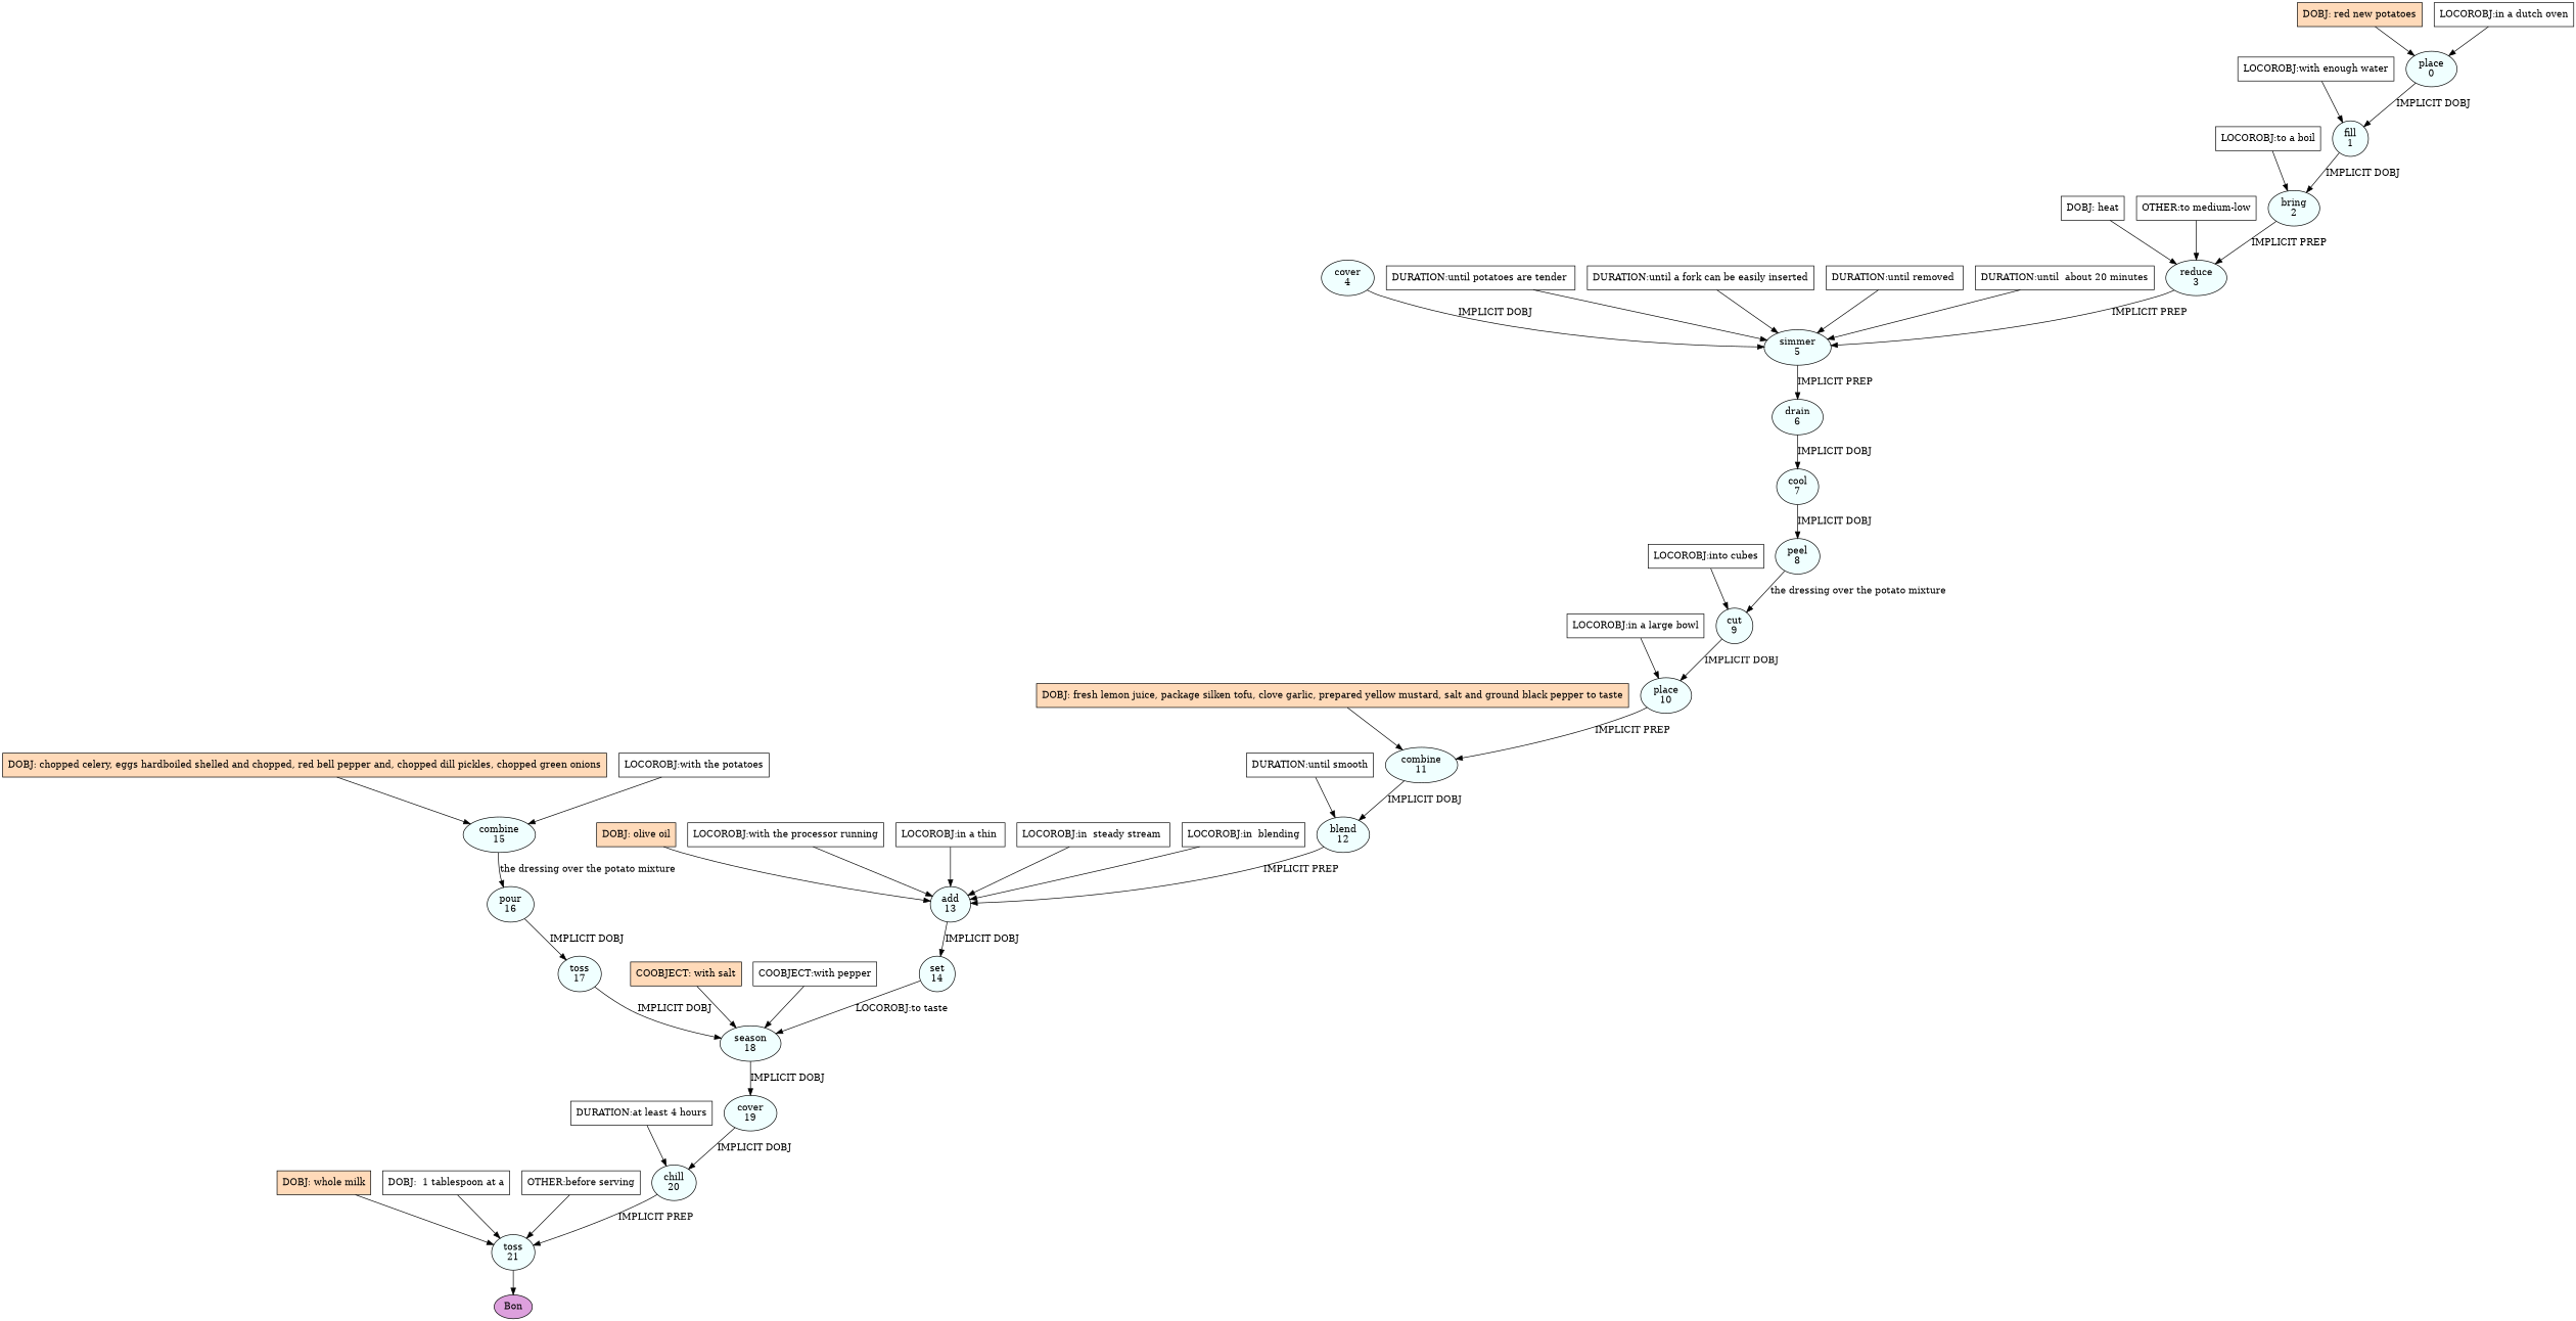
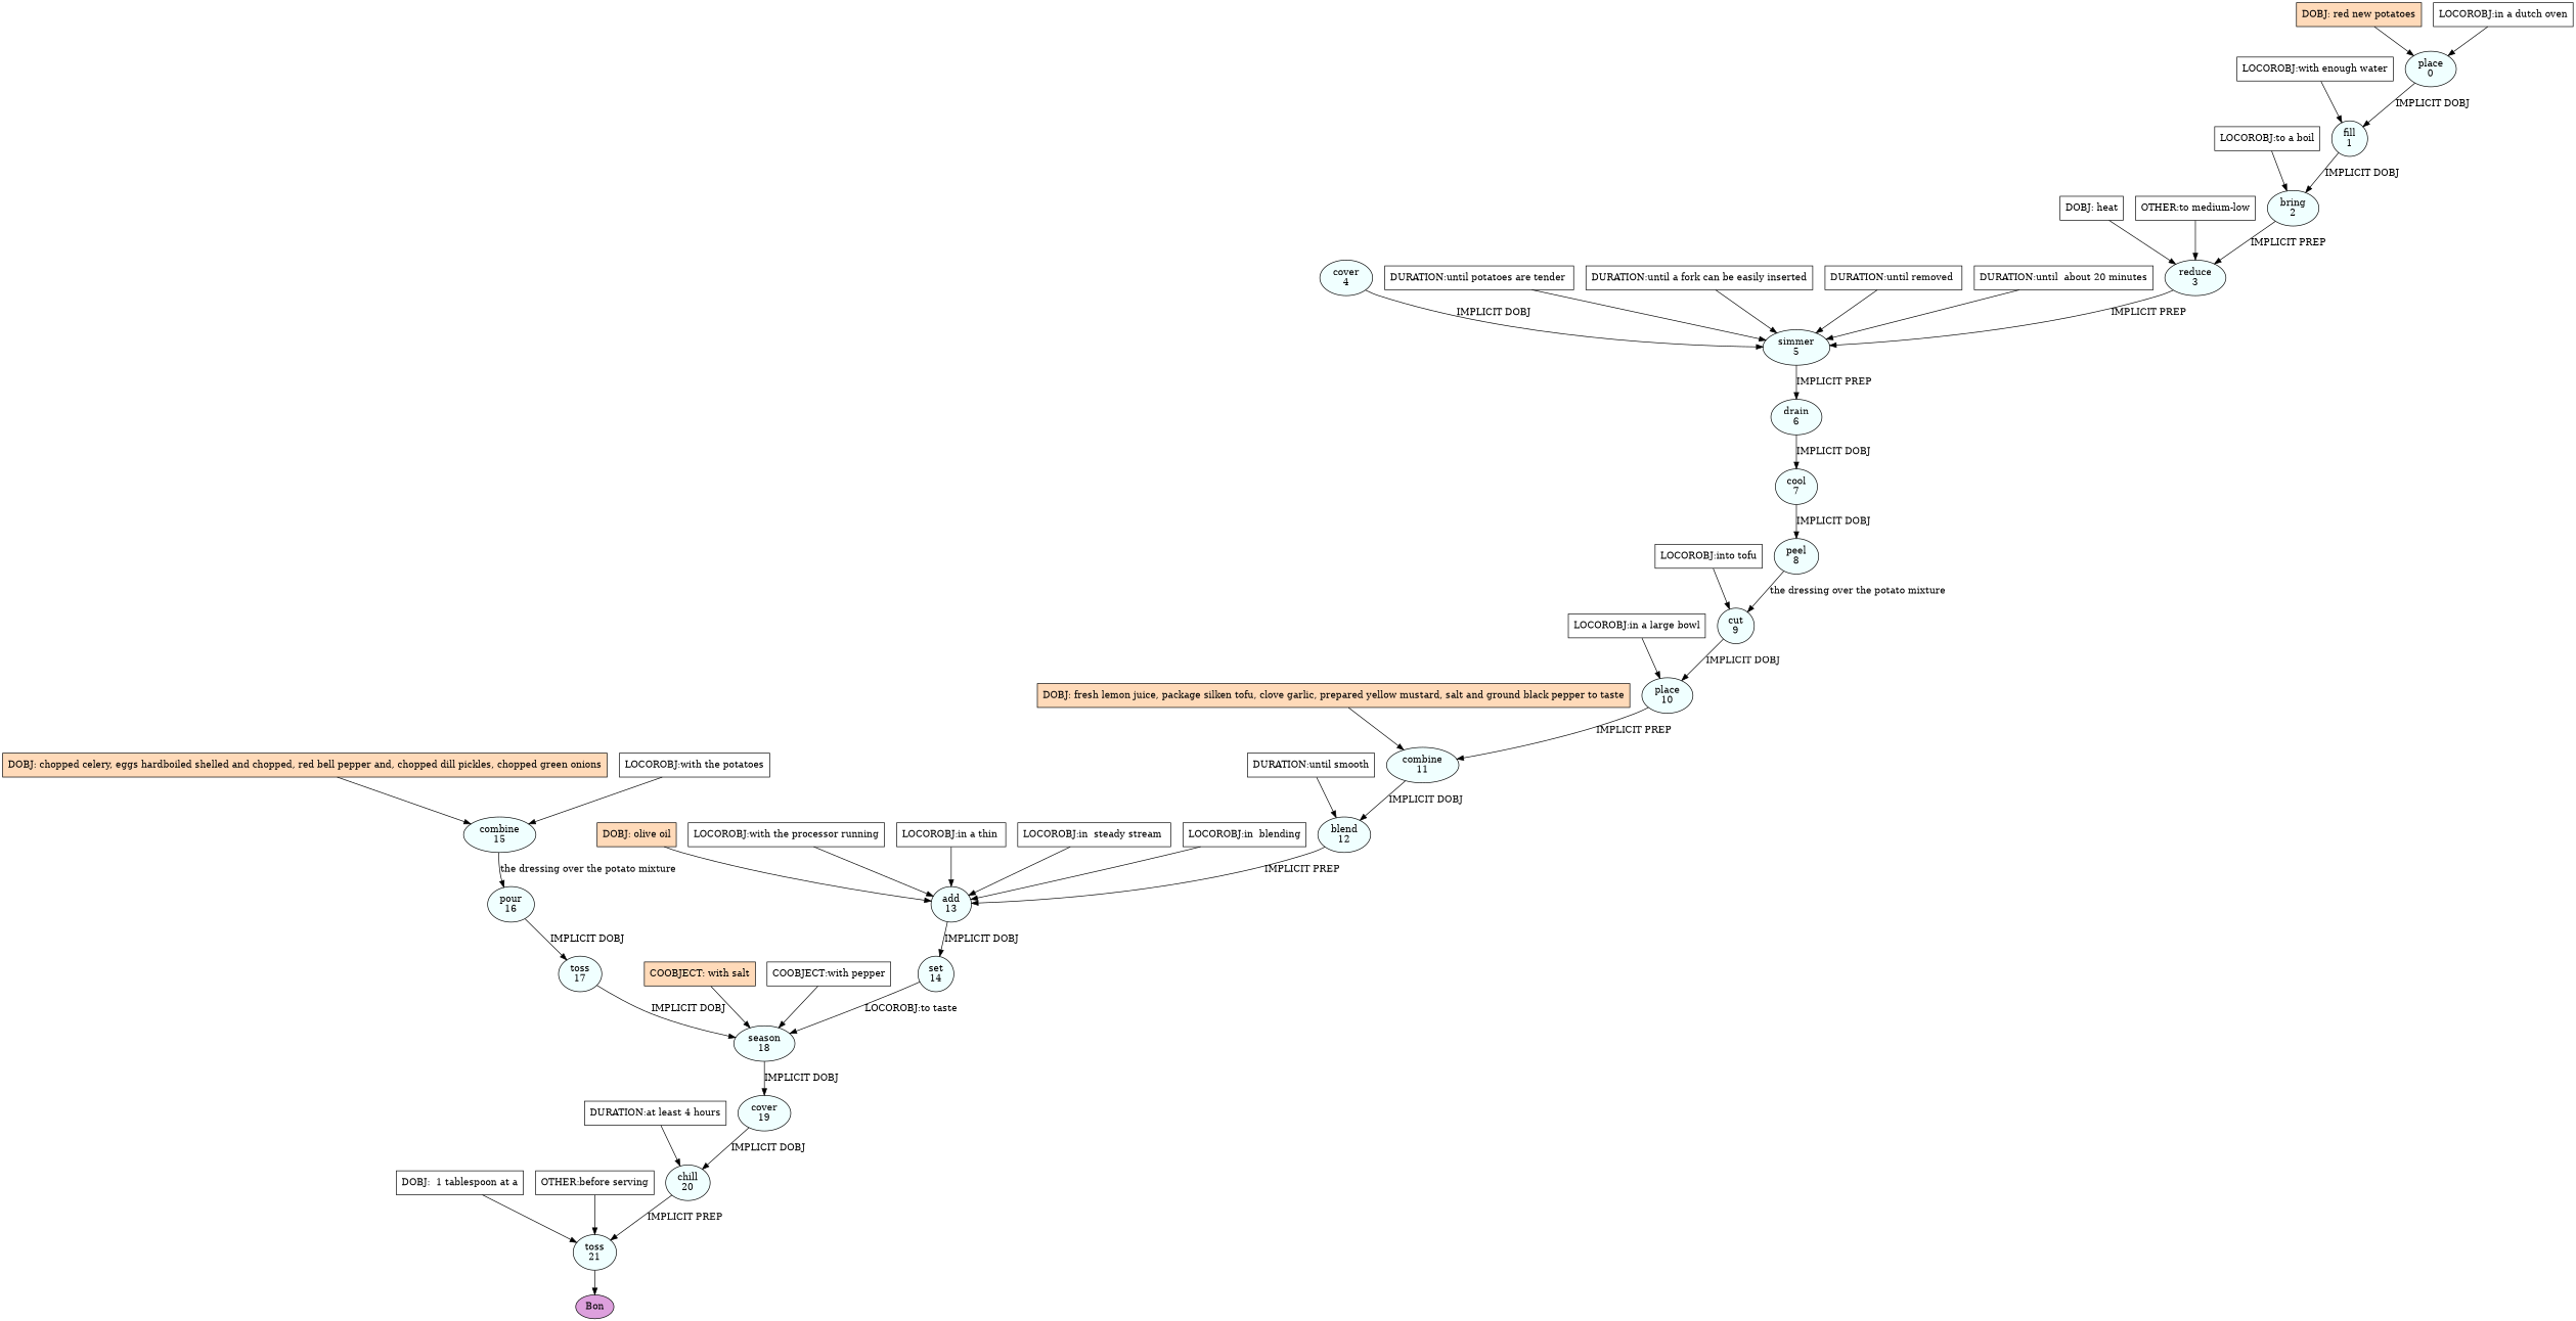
  digraph {
    node [fillcolor=azure shape=box style=filled]
    n1 [label="place\n0" shape=oval]
    n2 [label="fill\n1" shape=oval]
    n3 [label="bring\n2" shape=oval]
    n4 [label="reduce\n3" shape=oval]
    n5 [label="simmer\n5" shape=oval]
    n6 [label="drain\n6" shape=oval]
    n7 [label="cover\n4" shape=oval]
    n8 [label="cool\n7" shape=oval]
    n9 [label="peel\n8" shape=oval]
    n10 [label="cut\n9" shape=oval]
    n11 [label="place\n10" shape=oval]
    n12 [label="combine\n11" shape=oval]
    n13 [label="blend\n12" shape=oval]
    n14 [label="add\n13" shape=oval]
    n15 [label="set\n14" shape=oval]
    n16 [label="season\n18" shape=oval]
    n17 [label="cover\n19" shape=oval]
    n18 [label="combine\n15" shape=oval]
    n19 [label="pour\n16" shape=oval]
    n20 [label="toss\n17" shape=oval]
    n21 [label="chill\n20" shape=oval]
    n22 [label="toss\n21" shape=oval]
    n23 [fillcolor=plum label=Bon shape=oval]
    n24 [fillcolor=peachpuff label="DOBJ: chopped celery, eggs hardboiled shelled and chopped, red bell pepper and, chopped dill pickles, chopped green onions"]
    n25 [fillcolor=white label="LOCOROBJ:with the potatoes"]
    n26 [fillcolor=peachpuff label="DOBJ: red new potatoes"]
    n27 [fillcolor=white label="LOCOROBJ:in a dutch oven"]
    n28 [fillcolor=white label="LOCOROBJ:with enough water"]
    n29 [fillcolor=white label="LOCOROBJ:to a boil"]
    n30 [fillcolor=white label="DOBJ: heat"]
    n31 [fillcolor=white label="OTHER:to medium-low"]
    n32 [fillcolor=white label="DURATION:until potatoes are tender "]
    n33 [fillcolor=white label="DURATION:until a fork can be easily inserted"]
    n34 [fillcolor=white label="DURATION:until removed "]
    n35 [fillcolor=white label="DURATION:until  about 20 minutes"]
-   n36 [fillcolor=white label="LOCOROBJ:into cubes"]
+   n36 [fillcolor=white label="LOCOROBJ:into tofu"]
    n37 [fillcolor=white label="LOCOROBJ:in a large bowl"]
    n38 [fillcolor=peachpuff label="DOBJ: fresh lemon juice, package silken tofu, clove garlic, prepared yellow mustard, salt and ground black pepper to taste"]
    n39 [fillcolor=white label="DURATION:until smooth"]
    n40 [fillcolor=peachpuff label="DOBJ: olive oil"]
    n41 [fillcolor=white label="LOCOROBJ:with the processor running"]
    n42 [fillcolor=white label="LOCOROBJ:in a thin "]
    n43 [fillcolor=white label="LOCOROBJ:in  steady stream "]
    n44 [fillcolor=white label="LOCOROBJ:in  blending"]
    n45 [fillcolor=peachpuff label="COOBJECT: with salt"]
    n46 [fillcolor=white label="COOBJECT:with pepper"]
    n47 [fillcolor=white label="DURATION:at least 4 hours"]
-   n48 [fillcolor=peachpuff label="DOBJ: whole milk"]
    n49 [fillcolor=white label="DOBJ:  1 tablespoon at a"]
    n50 [fillcolor=white label="OTHER:before serving"]
    n1 -> n2 [label="IMPLICIT DOBJ"]
    n2 -> n3 [label="IMPLICIT DOBJ"]
    n3 -> n4 [label="IMPLICIT PREP"]
    n4 -> n5 [label="IMPLICIT PREP"]
    n5 -> n6 [label="IMPLICIT PREP"]
    n6 -> n8 [label="IMPLICIT DOBJ"]
    n7 -> n5 [label="IMPLICIT DOBJ"]
    n8 -> n9 [label="IMPLICIT DOBJ"]
    n9 -> n10 [label="the dressing over the potato mixture"]
    n10 -> n11 [label="IMPLICIT DOBJ"]
    n11 -> n12 [label="IMPLICIT PREP"]
    n12 -> n13 [label="IMPLICIT DOBJ"]
    n13 -> n14 [label="IMPLICIT PREP"]
    n14 -> n15 [label="IMPLICIT DOBJ"]
    n15 -> n16 [label="LOCOROBJ:to taste"]
    n16 -> n17 [label="IMPLICIT DOBJ"]
    n17 -> n21 [label="IMPLICIT DOBJ"]
    n18 -> n19 [label="the dressing over the potato mixture"]
    n19 -> n20 [label="IMPLICIT DOBJ"]
    n20 -> n16 [label="IMPLICIT DOBJ"]
    n21 -> n22 [label="IMPLICIT PREP"]
    n22 -> n23
    n24 -> n18
    n25 -> n18
    n26 -> n1
    n27 -> n1
    n28 -> n2
    n29 -> n3
    n30 -> n4
    n31 -> n4
    n32 -> n5
    n33 -> n5
    n34 -> n5
    n35 -> n5
    n36 -> n10
    n37 -> n11
    n38 -> n12
    n39 -> n13
    n40 -> n14
    n41 -> n14
    n42 -> n14
    n43 -> n14
    n44 -> n14
    n45 -> n16
    n46 -> n16
    n47 -> n21
-   n48 -> n22
    n49 -> n22
    n50 -> n22
  }
